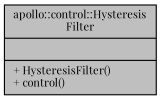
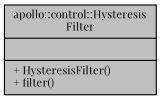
  digraph {
    fontname="Playfair Display"
-   n1 [color=black fillcolor=grey75 fontcolor=black fontname="Playfair Display" fontsize=10 height=0.2 label="{apollo::control::Hysteresis\lFilter\n||+ HysteresisFilter()\l+ control()\l}" shape=record style=filled width=0.4]
+   n1 [color=black fillcolor=grey75 fontcolor=black fontname="Playfair Display" fontsize=10 height=0.2 label="{apollo::control::Hysteresis\lFilter\n||+ HysteresisFilter()\l+ filter()\l}" shape=record style=filled width=0.4]
  }
